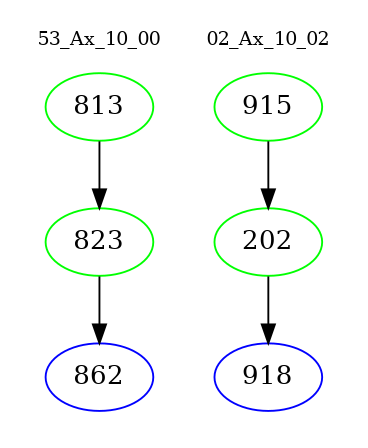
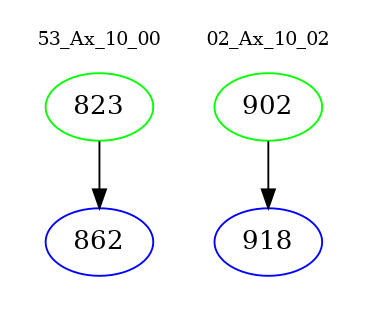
  digraph {
    node [color=green]
    edge [color=black]
-   n1 [label=813]
    n2 [label=823]
    n3 [color=blue label=862]
-   n4 [label=915]
-   n5 [label=202]
+   n5 [label=902]
    n6 [color=blue label=918]
    subgraph cluster_1 {
      color=white
      fontsize=10
      label="53_Ax_10_00"
-     n1
      n2
      n3
    }
    subgraph cluster_2 {
      color=white
      fontsize=10
      label="02_Ax_10_02"
-     n4
      n5
      n6
    }
-   n1 -> n2
    n2 -> n3
-   n4 -> n5
    n5 -> n6
  }
